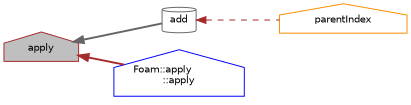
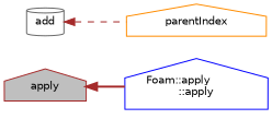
  digraph {
    rankdir=LR
    node [fontname=Helvetica fontsize=10 shape=house]
    edge [color=brown dir=back fontname=Helvetica fontsize=10 labelfontname=Helvetica labelfontsize=10 style=bold]
    n1 [color=brown fillcolor=grey75 fontcolor=black height=0.2 label=apply style=filled width=0.4]
    n2 [color=gray40 height=0.2 label=add shape=cylinder width=0.4]
    n3 [color=blue height=0.2 label="Foam::apply\l::apply" width=0.4]
    n4 [color=darkorange height=0.2 label=parentIndex width=0.4]
-   n1 -> n2 [color=gray40]
    n1 -> n3
    n2 -> n4 [style=dashed]
  }
